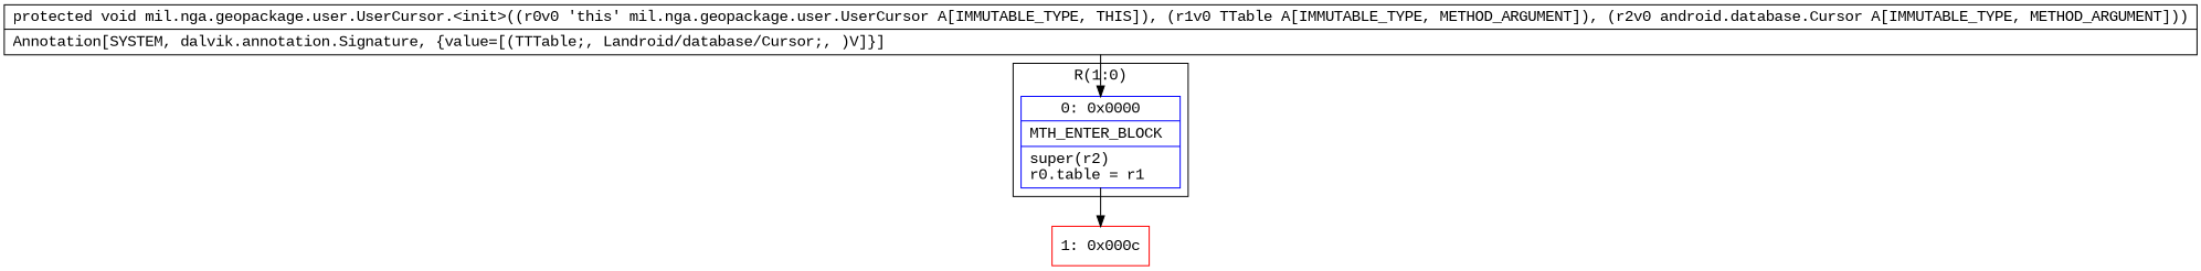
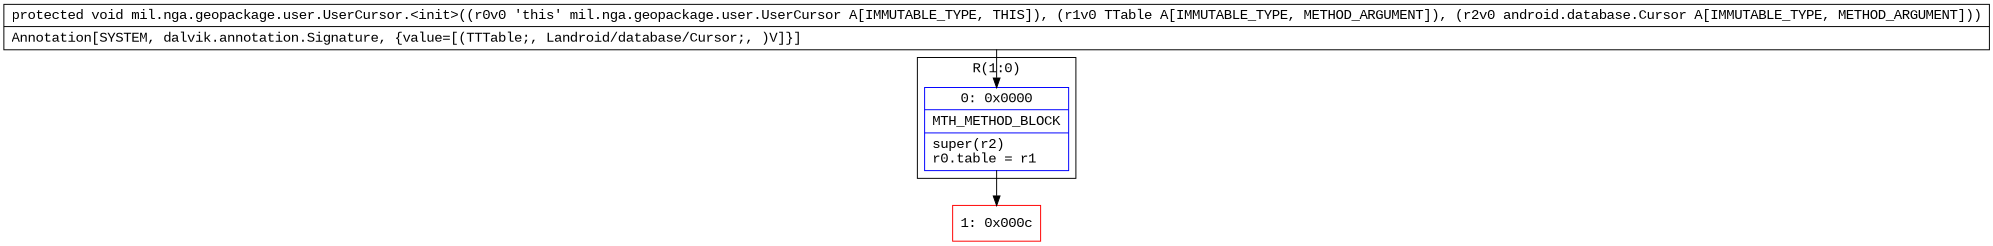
  digraph {
    fontname="Liberation Mono"
    node [shape=record fontname="Liberation Mono"]
    edge [fontname="Liberation Mono"]
-   n1 [color=blue label="{0\:\ 0x0000|MTH_ENTER_BLOCK\l|super(r2)\lr0.table = r1\l}"]
+   n1 [color=blue label="{0\:\ 0x0000|MTH_METHOD_BLOCK\l|super(r2)\lr0.table = r1\l}"]
    n2 [color=red label="{1\:\ 0x000c}"]
    n3 [label="{protected void mil.nga.geopackage.user.UserCursor.\<init\>((r0v0 'this' mil.nga.geopackage.user.UserCursor A[IMMUTABLE_TYPE, THIS]), (r1v0 TTable A[IMMUTABLE_TYPE, METHOD_ARGUMENT]), (r2v0 android.database.Cursor A[IMMUTABLE_TYPE, METHOD_ARGUMENT]))  | Annotation[SYSTEM, dalvik.annotation.Signature, \{value=[(TTTable;, Landroid\/database\/Cursor;, )V]\}]\l}"]
    subgraph cluster_1 {
      label="R(1:0)"
      n1
    }
    n1 -> n2
    n3 -> n1
  }
